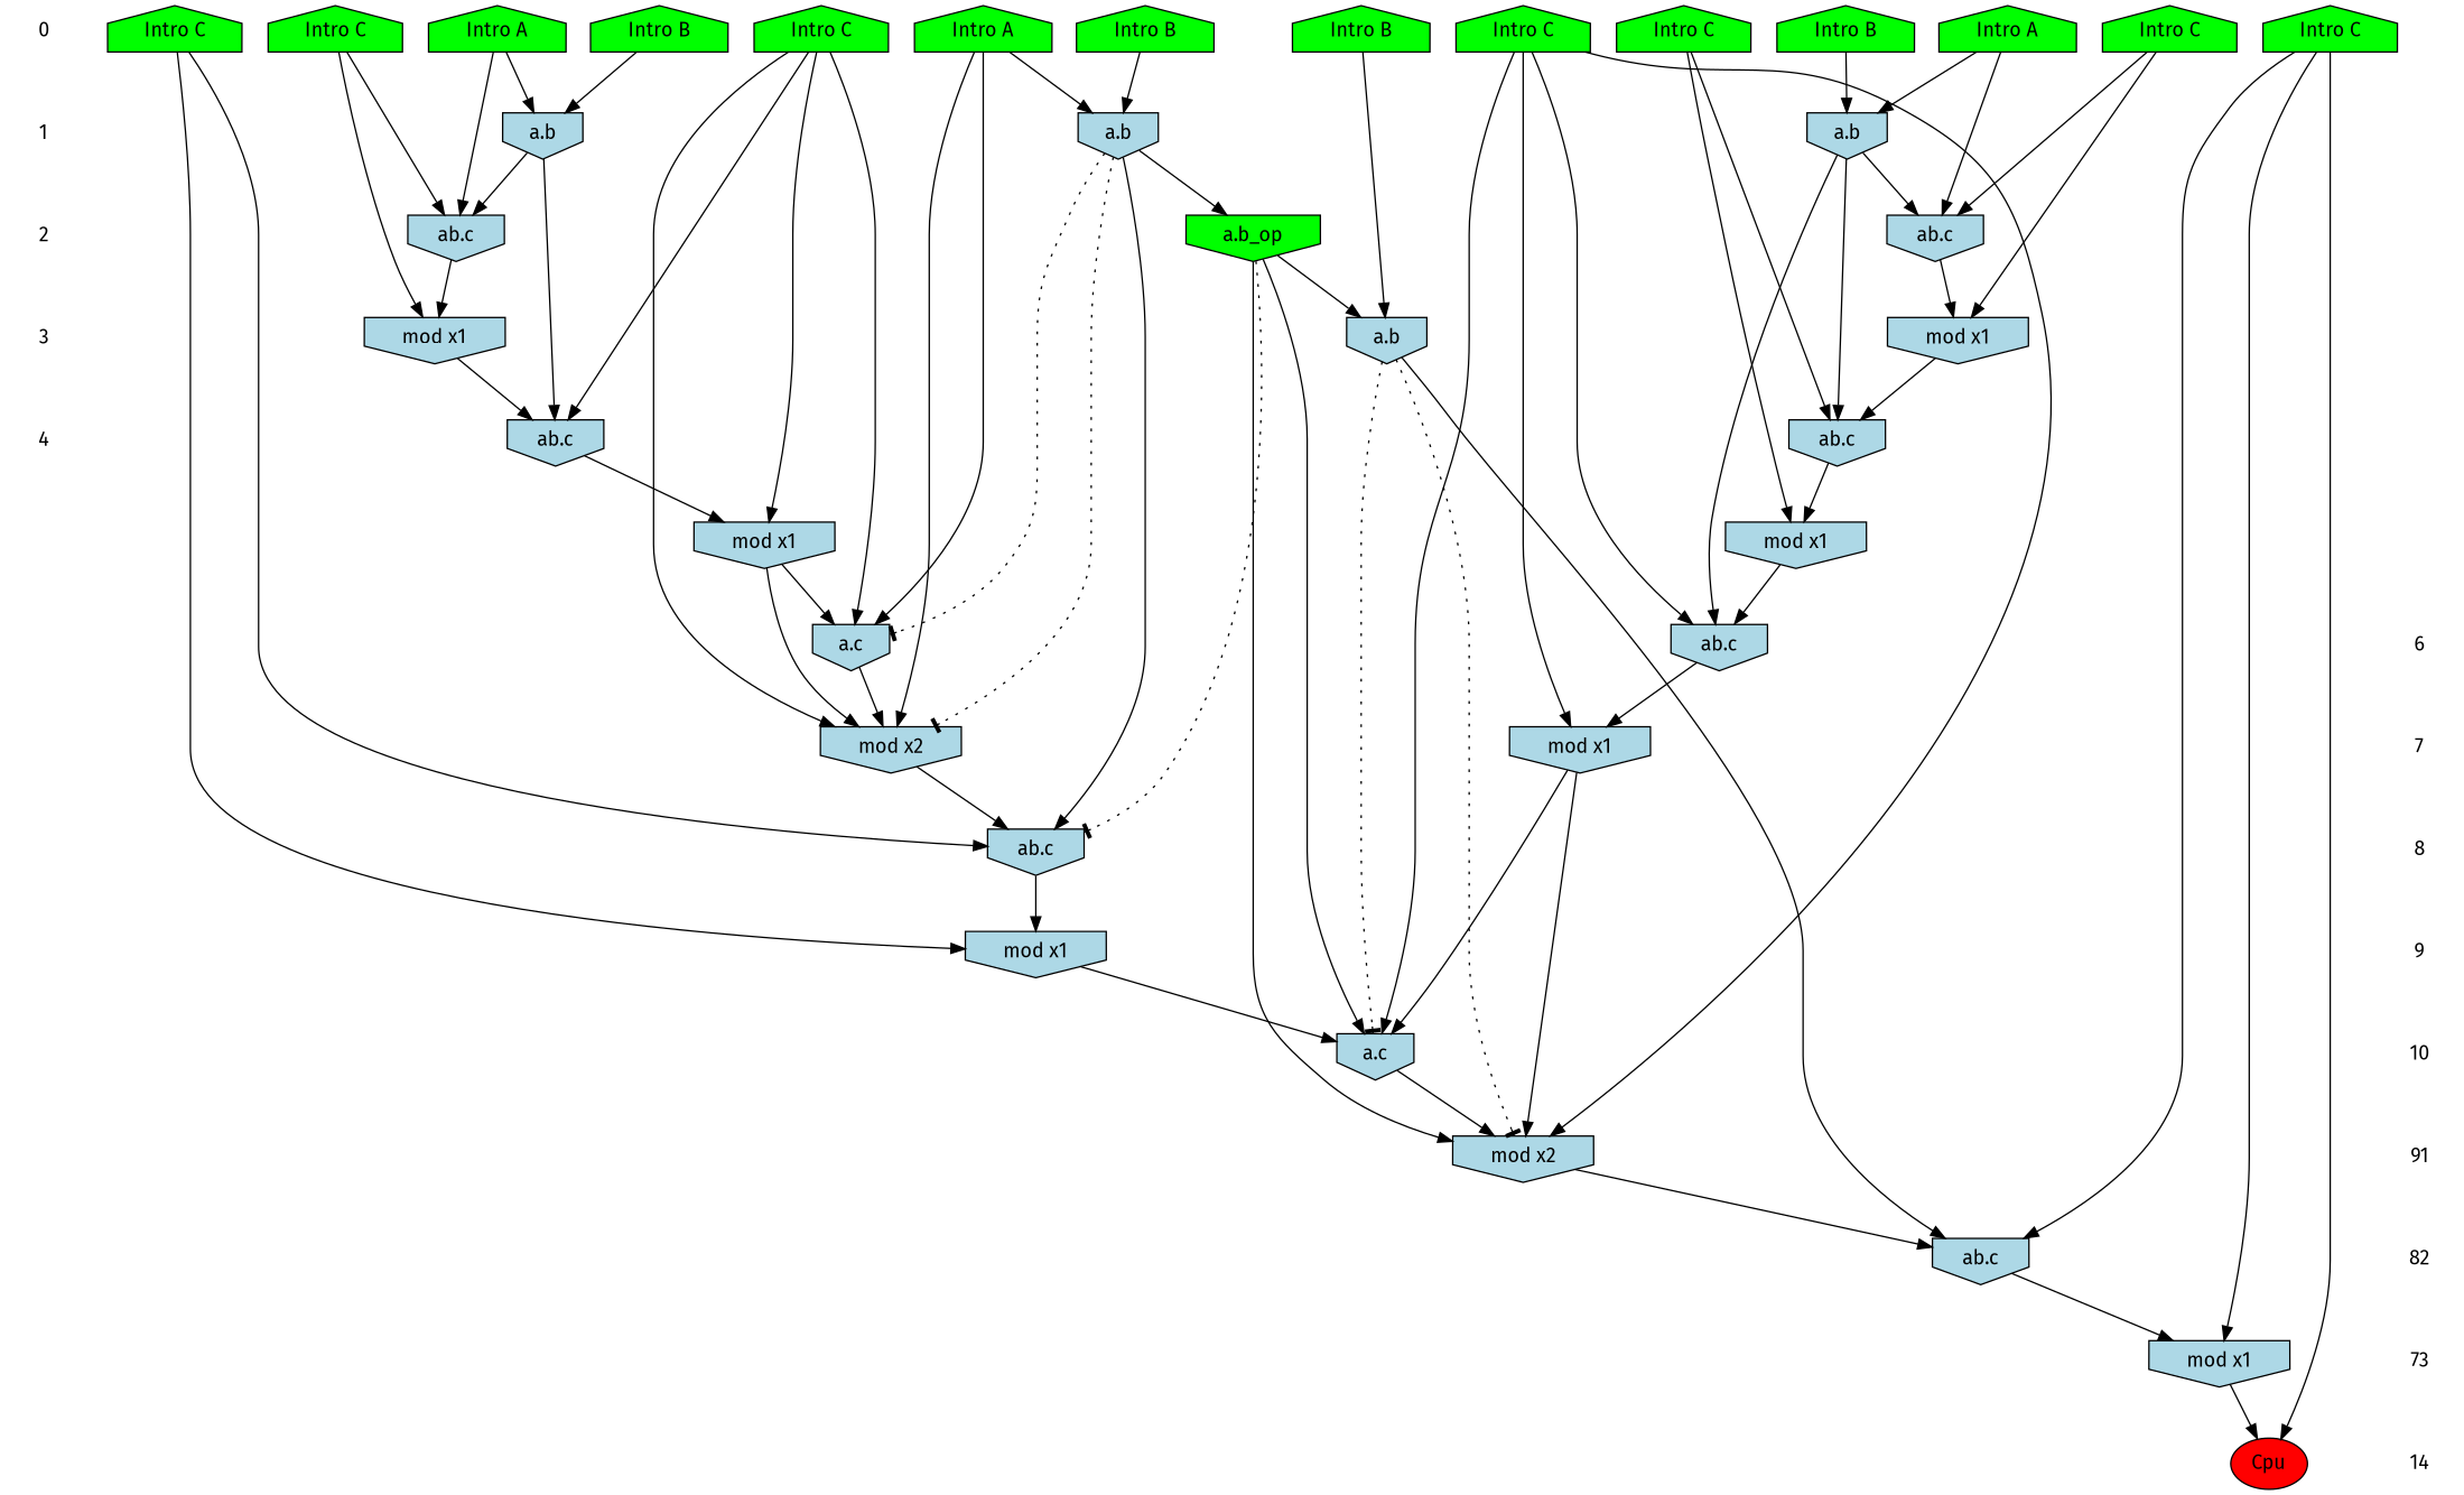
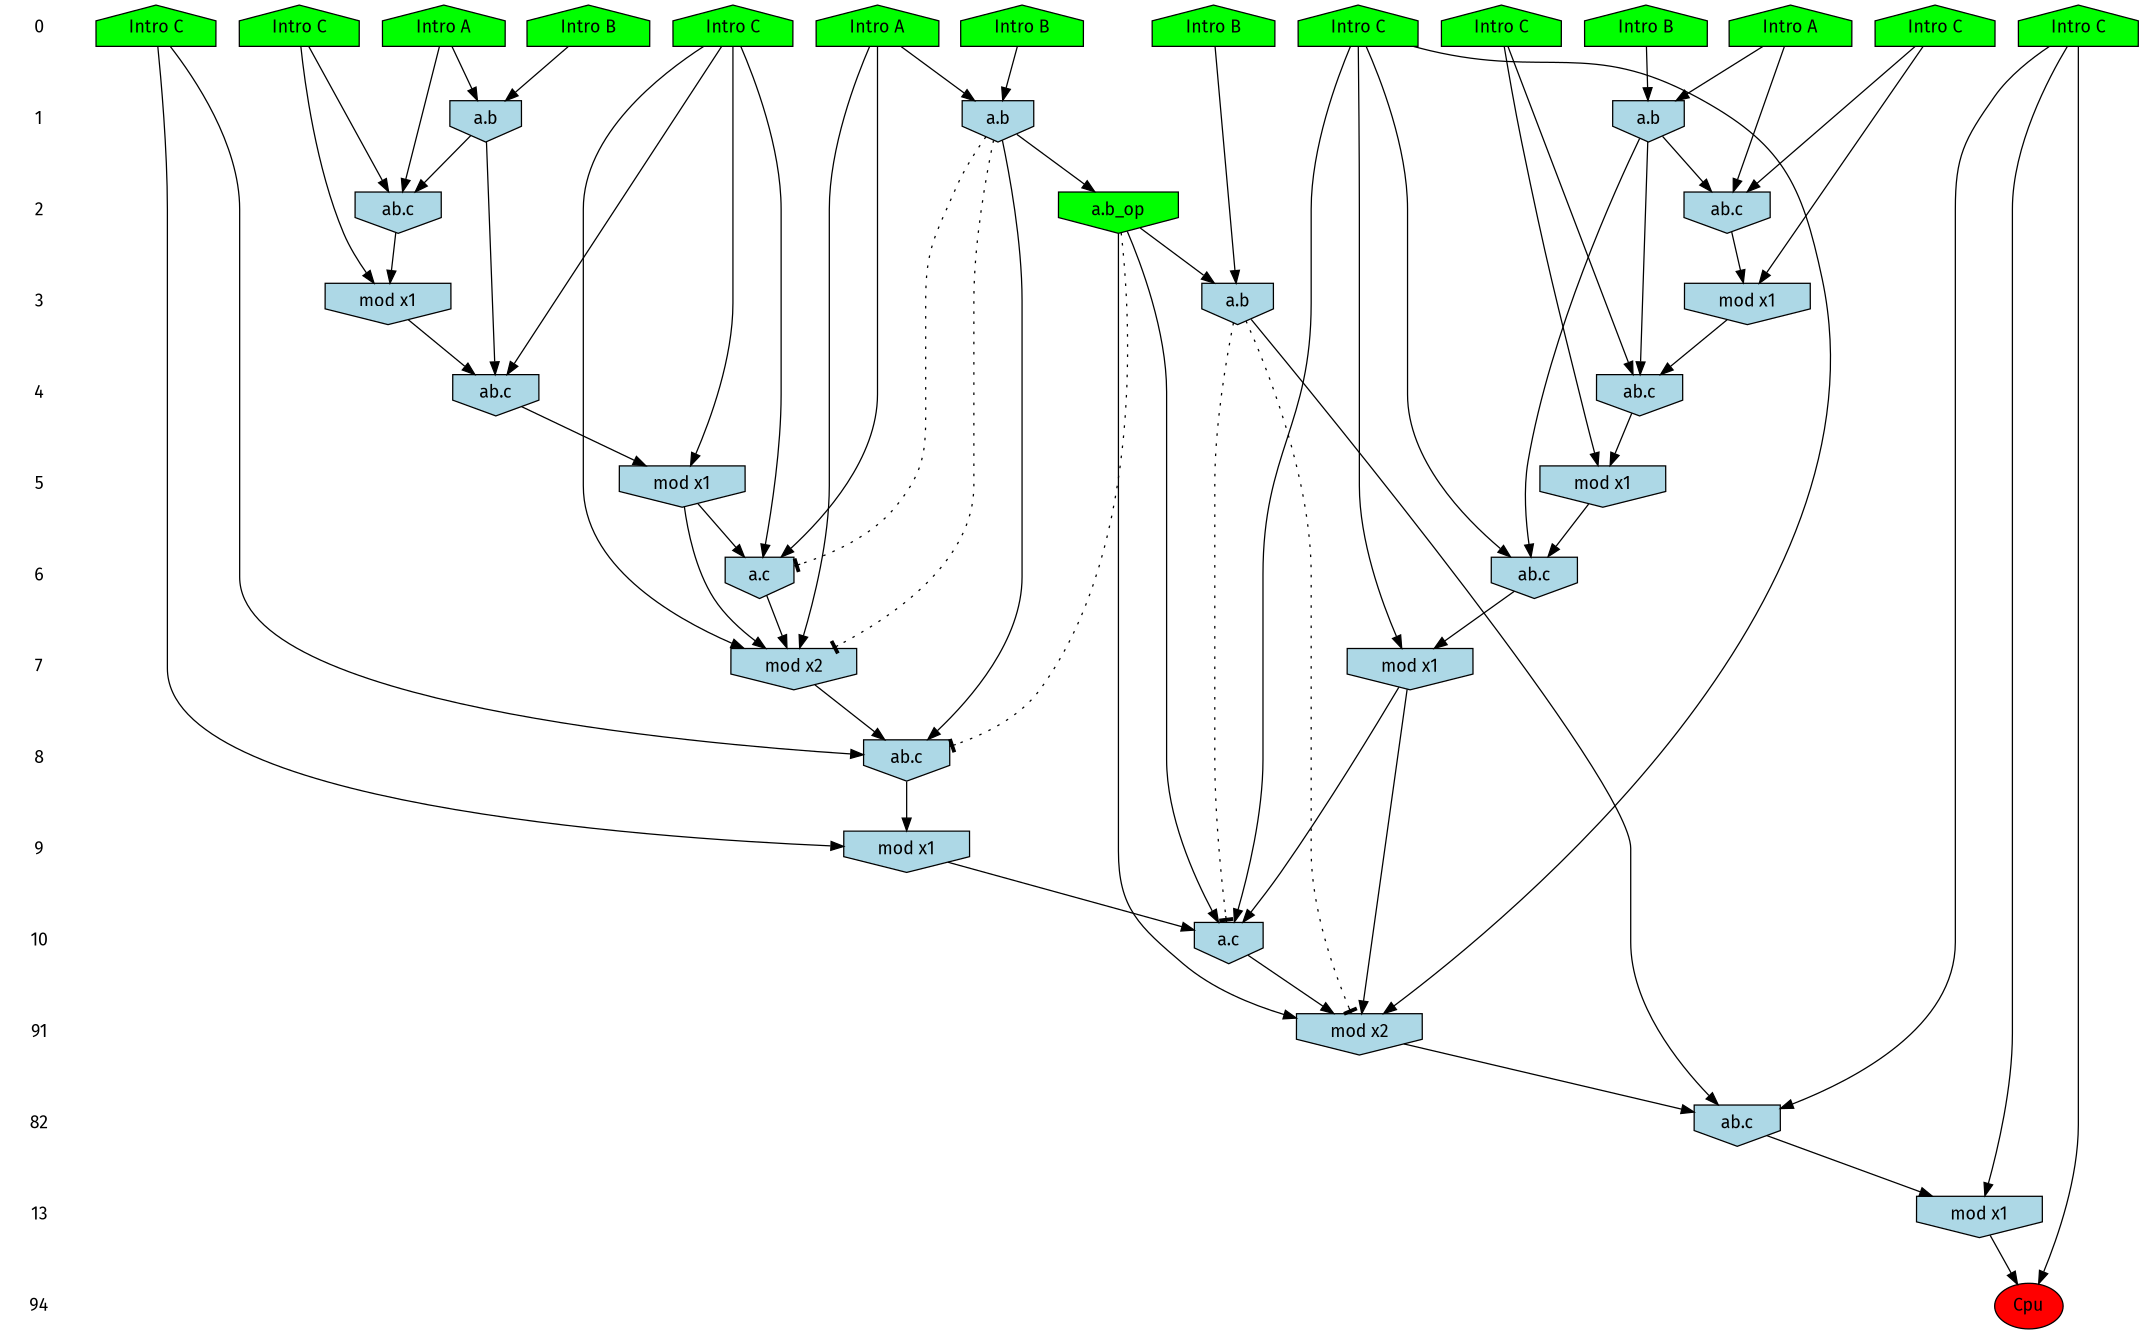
  digraph {
    fontname="Fira Sans"
    ranksep=.5
    node [fontname="Fira Sans" shape=invhouse fillcolor=lightblue style=filled]
    edge [fontname="Fira Sans"]
    0 [shape=plaintext fillcolor="" style=""]
    n2 [fillcolor=green label="Intro A" shape=house]
    n3 [fillcolor=green label="Intro B" shape=house]
    n4 [fillcolor=green label="Intro B" shape=house]
    n5 [fillcolor=green label="Intro A" shape=house]
    n6 [fillcolor=green label="Intro A" shape=house]
    n7 [fillcolor=green label="Intro B" shape=house]
    n8 [fillcolor=green label="Intro B" shape=house]
    n9 [fillcolor=green label="Intro C" shape=house]
    n10 [fillcolor=green label="Intro C" shape=house]
    n11 [fillcolor=green label="Intro C" shape=house]
    n12 [fillcolor=green label="Intro C" shape=house]
    n13 [fillcolor=green label="Intro C" shape=house]
    n14 [fillcolor=green label="Intro C" shape=house]
    n15 [fillcolor=green label="Intro C" shape=house]
    1 [shape=plaintext fillcolor="" style=""]
    n17 [label="a.b"]
    n18 [label="a.b"]
    n19 [label="a.b"]
    2 [shape=plaintext fillcolor="" style=""]
    n21 [label="ab.c"]
    n22 [label="ab.c"]
    n23 [fillcolor=green label="a.b_op"]
    3 [shape=plaintext fillcolor="" style=""]
    n25 [label="mod x1"]
    n26 [label="mod x1"]
    n27 [label="a.b"]
    4 [shape=plaintext fillcolor="" style=""]
    n29 [label="ab.c"]
    n30 [label="ab.c"]
+   5 [shape=plaintext fillcolor="" style=""]
    n32 [label="mod x1"]
    n33 [label="mod x1"]
    6 [shape=plaintext fillcolor="" style=""]
    n35 [label="ab.c"]
    n36 [label="a.c"]
    7 [shape=plaintext fillcolor="" style=""]
    n38 [label="mod x2"]
    n39 [label="mod x1"]
    8 [shape=plaintext fillcolor="" style=""]
    n41 [label="ab.c"]
    9 [shape=plaintext fillcolor="" style=""]
    n43 [label="mod x1"]
    10 [shape=plaintext fillcolor="" style=""]
    n45 [label="a.c"]
    n46 [label=91 shape=plaintext fillcolor="" style=""]
    n47 [label="mod x2"]
    n48 [label=82 shape=plaintext fillcolor="" style=""]
    n49 [label="ab.c"]
-   13 [shape=plaintext label=73 fillcolor="" style=""]
+   13 [shape=plaintext fillcolor="" style=""]
    n51 [label="mod x1"]
-   14 [shape=plaintext fillcolor="" style=""]
+   14 [shape=plaintext label=94 fillcolor="" style=""]
    n53 [fillcolor=red label=Cpu shape=""]
    subgraph sub_1 {
      rank=same
      0
      n2
      n3
      n4
      n5
      n6
      n7
      n8
      n9
      n10
      n11
      n12
      n13
      n14
      n15
    }
    subgraph sub_2 {
      rank=same
      1
      n17
      n18
      n19
    }
    subgraph sub_3 {
      rank=same
      2
      n21
      n22
      n23
    }
    subgraph sub_4 {
      rank=same
      3
      n25
      n26
      n27
    }
    subgraph sub_5 {
      rank=same
      4
      n29
      n30
    }
    subgraph sub_6 {
      rank=same
+     5
      n32
      n33
    }
    subgraph sub_7 {
      rank=same
      6
      n35
      n36
    }
    subgraph sub_8 {
      rank=same
      7
      n38
      n39
    }
    subgraph sub_9 {
      rank=same
      8
      n41
    }
    subgraph sub_10 {
      rank=same
      9
      n43
    }
    subgraph sub_11 {
      rank=same
      10
      n45
    }
    subgraph sub_12 {
      rank=same
      n46
      n47
    }
    subgraph sub_13 {
      rank=same
      n48
      n49
    }
    subgraph sub_14 {
      rank=same
      13
      n51
    }
    subgraph sub_15 {
      rank=same
      14
      n53
    }
    0 -> 1 [style=invis]
    n2 -> n19
    n2 -> n36
    n2 -> n38
    n3 -> n19
    n4 -> n27
    n5 -> n18
    n5 -> n22
    n6 -> n17
    n6 -> n21
    n7 -> n17
    n8 -> n18
    n9 -> n21
    n9 -> n26
    n10 -> n22
    n10 -> n25
    n11 -> n30
    n11 -> n32
    n12 -> n41
    n12 -> n43
    n13 -> n35
    n13 -> n39
    n13 -> n45
    n13 -> n47
    n14 -> n49
    n14 -> n51
    n14 -> n53
    n15 -> n29
    n15 -> n33
    n15 -> n36
    n15 -> n38
    1 -> 2 [style=invis]
    n17 -> n21
    n17 -> n30
    n17 -> n35
    n18 -> n22
    n18 -> n29
    n19 -> n23
    n19 -> n36 [arrowhead=tee style=dotted]
    n19 -> n38 [arrowhead=tee style=dotted]
    n19 -> n41
    2 -> 3 [style=invis]
    n21 -> n26
    n22 -> n25
    n23 -> n27
    n23 -> n41 [arrowhead=tee style=dotted]
    n23 -> n45
    n23 -> n47
    3 -> 4 [style=invis]
    n25 -> n29
    n26 -> n30
    n27 -> n45 [arrowhead=tee style=dotted]
    n27 -> n47 [arrowhead=tee style=dotted]
    n27 -> n49
+   4 -> 5 [style=invis]
    n29 -> n33
    n30 -> n32
+   5 -> 6 [style=invis]
    n32 -> n35
    n33 -> n36
    n33 -> n38
    6 -> 7 [style=invis]
    n35 -> n39
    n36 -> n38
    7 -> 8 [style=invis]
    n38 -> n41
    n39 -> n45
    n39 -> n47
    8 -> 9 [style=invis]
    n41 -> n43
    9 -> 10 [style=invis]
    n43 -> n45
    10 -> n46 [style=invis]
    n45 -> n47
    n46 -> n48 [style=invis]
    n47 -> n49
    n48 -> 13 [style=invis]
    n49 -> n51
    13 -> 14 [style=invis]
    n51 -> n53
  }
